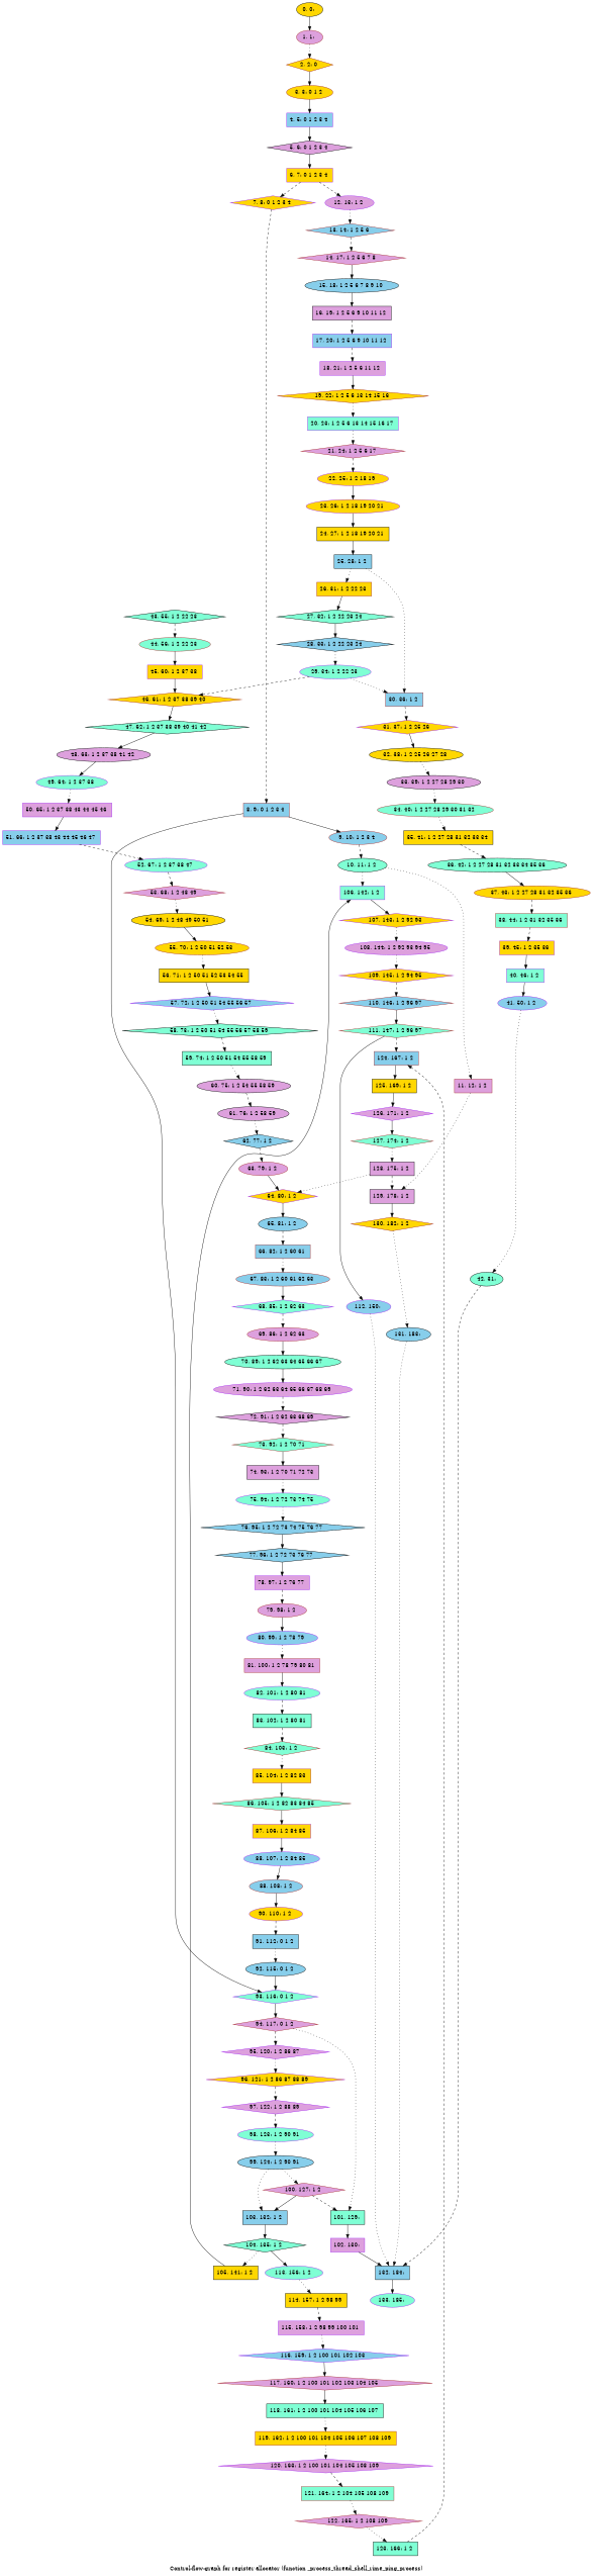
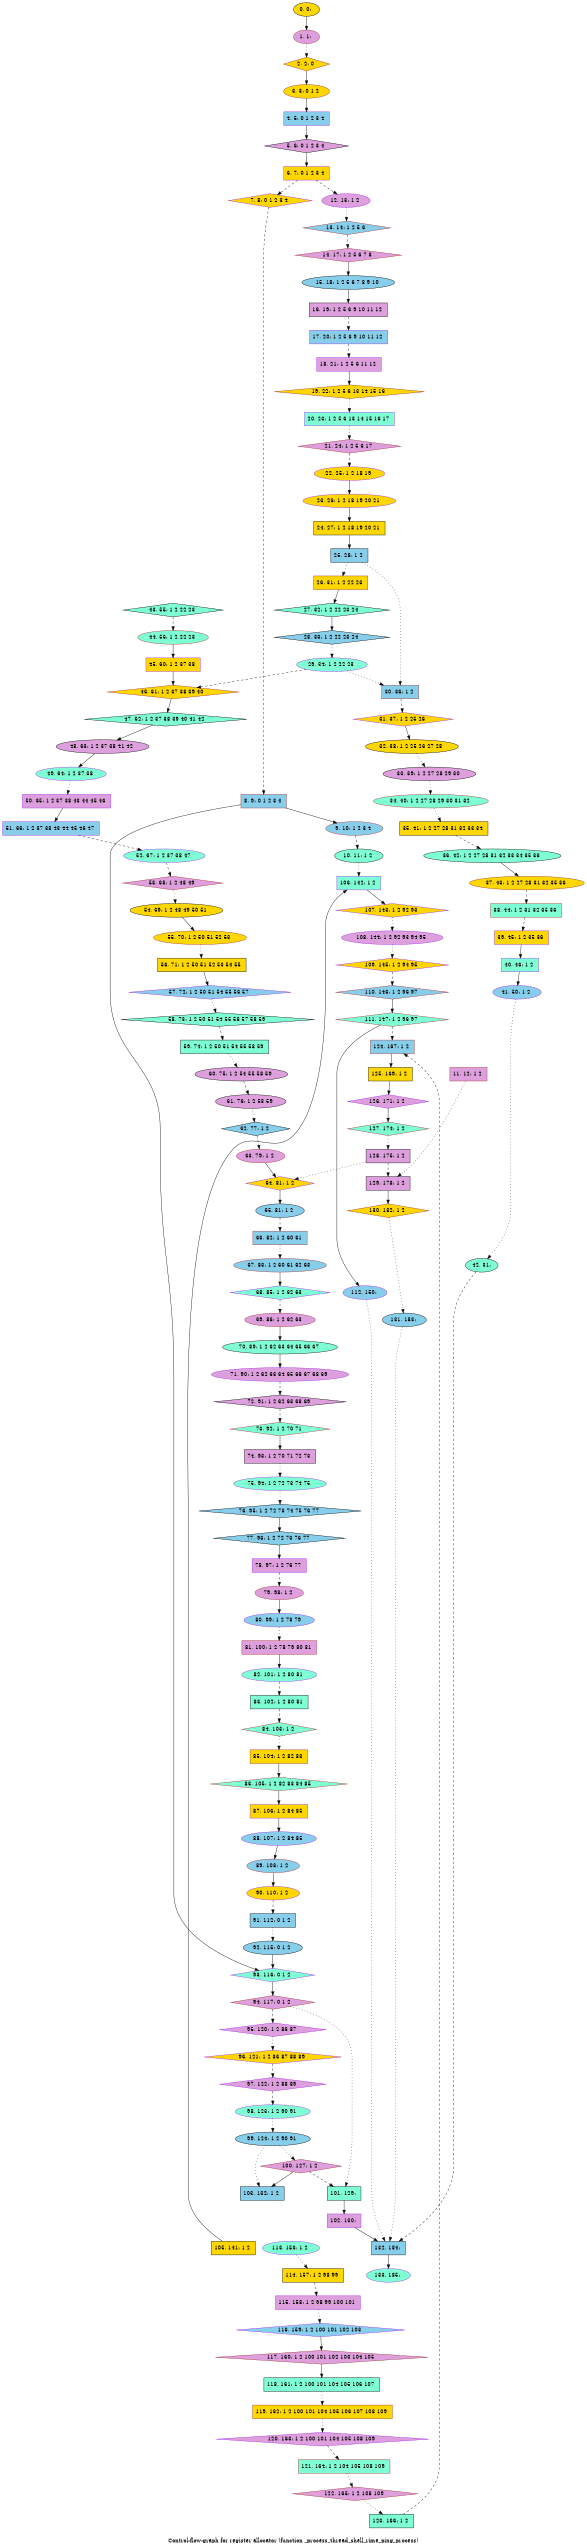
  digraph {
    label="Control-flow-graph for register allocator (function _process_thread_shell_rime_ping_process)"
    node [color=purple fillcolor=aquamarine shape=ellipse style=filled]
    edge [style=solid]
    n1 [color=black fillcolor=gold label="0, 0: "]
    n2 [color=brown fillcolor=plum label="1, 1: "]
    n3 [color=brown fillcolor=gold label="2, 2: 0 " shape=diamond]
    n4 [color=brown fillcolor=gold label="3, 3: 0 1 2 "]
    n5 [fillcolor=skyblue label="4, 5: 0 1 2 3 4 " shape=box]
    n6 [color=black fillcolor=plum label="5, 6: 0 1 2 3 4 " shape=diamond]
    n7 [fillcolor=gold label="6, 7: 0 1 2 3 4 " shape=box]
    n8 [fillcolor=gold label="7, 8: 0 1 2 3 4 " shape=diamond]
    n9 [fillcolor=plum label="12, 13: 1 2 "]
    n10 [color=brown fillcolor=skyblue label="8, 9: 0 1 2 3 4 " shape=box]
    n11 [color=brown fillcolor=skyblue label="13, 14: 1 2 5 6 " shape=diamond]
    n12 [color=brown fillcolor=skyblue label="9, 10: 1 2 3 4 "]
    n13 [label="93, 116: 0 1 2 " shape=diamond]
    n14 [color=black label="10, 11: 1 2 "]
    n15 [color=brown fillcolor=plum label="94, 117: 0 1 2 " shape=diamond]
    n16 [color=brown fillcolor=plum label="11, 12: 1 2 " shape=box]
    n17 [label="106, 142: 1 2 " shape=box]
    n18 [color=black fillcolor=plum label="129, 178: 1 2 " shape=box]
    n19 [fillcolor=gold label="107, 143: 1 2 92 93 " shape=diamond]
    n20 [color=brown fillcolor=gold label="130, 182: 1 2 " shape=diamond]
    n21 [color=brown fillcolor=plum label="14, 17: 1 2 5 6 7 8 " shape=diamond]
    n22 [color=black fillcolor=skyblue label="15, 18: 1 2 5 6 7 8 9 10 "]
    n23 [color=black fillcolor=plum label="16, 19: 1 2 5 6 9 10 11 12 " shape=box]
    n24 [fillcolor=skyblue label="17, 20: 1 2 5 6 9 10 11 12 " shape=box]
    n25 [fillcolor=plum label="18, 21: 1 2 5 6 11 12 " shape=box]
    n26 [color=brown fillcolor=gold label="19, 22: 1 2 5 6 13 14 15 16 " shape=diamond]
    n27 [label="20, 23: 1 2 5 6 13 14 15 16 17 " shape=box]
    n28 [color=brown fillcolor=plum label="21, 24: 1 2 5 6 17 " shape=diamond]
    n29 [fillcolor=gold label="22, 25: 1 2 18 19 "]
    n30 [fillcolor=gold label="23, 26: 1 2 18 19 20 21 "]
    n31 [color=black fillcolor=gold label="24, 27: 1 2 18 19 20 21 " shape=box]
    n32 [color=black fillcolor=skyblue label="25, 28: 1 2 " shape=box]
    n33 [color=brown fillcolor=gold label="26, 31: 1 2 22 23 " shape=box]
    n34 [color=brown fillcolor=skyblue label="30, 36: 1 2 " shape=box]
    n35 [color=black label="27, 32: 1 2 22 23 24 " shape=diamond]
    n36 [fillcolor=gold label="31, 37: 1 2 25 26 " shape=diamond]
    n37 [color=black fillcolor=skyblue label="28, 33: 1 2 22 23 24 " shape=diamond]
    n38 [label="29, 34: 1 2 22 23 "]
    n39 [color=brown fillcolor=gold label="46, 61: 1 2 37 38 39 40 " shape=diamond]
    n40 [color=black label="43, 55: 1 2 22 23 " shape=diamond]
    n41 [color=brown label="44, 56: 1 2 22 23 "]
    n42 [color=black fillcolor=gold label="32, 38: 1 2 25 26 27 28 "]
    n43 [color=black fillcolor=plum label="33, 39: 1 2 27 28 29 30 "]
    n44 [color=brown label="34, 40: 1 2 27 28 29 30 31 32 "]
    n45 [color=black fillcolor=gold label="35, 41: 1 2 27 28 31 32 33 34 " shape=box]
    n46 [color=black label="36, 42: 1 2 27 28 31 32 33 34 35 36 "]
    n47 [color=brown fillcolor=gold label="37, 43: 1 2 27 28 31 32 35 36 "]
    n48 [color=brown label="38, 44: 1 2 31 32 35 36 " shape=box]
    n49 [fillcolor=gold label="39, 45: 1 2 35 36 " shape=box]
    n50 [label="40, 46: 1 2 " shape=box]
    n51 [fillcolor=skyblue label="41, 50: 1 2 "]
    n52 [color=black label="42, 31:"]
    n53 [color=black fillcolor=skyblue label="132, 184: " shape=box]
    n54 [label="133, 185: "]
    n55 [fillcolor=gold label="45, 60: 1 2 37 38 " shape=box]
    n56 [color=black label="47, 62: 1 2 37 38 39 40 41 42 " shape=diamond]
    n57 [color=black fillcolor=plum label="48, 63: 1 2 37 38 41 42 "]
    n58 [label="49, 64: 1 2 37 38 "]
    n59 [fillcolor=plum label="50, 65: 1 2 37 38 43 44 45 46 " shape=box]
    n60 [fillcolor=skyblue label="51, 66: 1 2 37 38 43 44 45 46 47 " shape=box]
    n61 [label="52, 67: 1 2 37 38 47 "]
    n62 [color=brown fillcolor=plum label="53, 68: 1 2 48 49 " shape=diamond]
    n63 [color=black fillcolor=gold label="54, 69: 1 2 48 49 50 51 "]
    n64 [color=brown fillcolor=gold label="55, 70: 1 2 50 51 52 53 "]
    n65 [color=black fillcolor=gold label="56, 71: 1 2 50 51 52 53 54 55 " shape=box]
    n66 [fillcolor=skyblue label="57, 72: 1 2 50 51 54 55 56 57 " shape=diamond]
    n67 [color=black label="58, 73: 1 2 50 51 54 55 56 57 58 59 " shape=diamond]
    n68 [color=black label="59, 74: 1 2 50 51 54 55 58 59 " shape=box]
    n69 [color=black fillcolor=plum label="60, 75: 1 2 54 55 58 59 "]
    n70 [color=black fillcolor=plum label="61, 76: 1 2 58 59 "]
    n71 [color=black fillcolor=skyblue label="62, 77: 1 2 " shape=diamond]
    n72 [color=brown fillcolor=plum label="63, 79: 1 2 "]
-   n73 [fillcolor=gold label="64, 80: 1 2 " shape=diamond]
+   n73 [fillcolor=gold label="64, 81: 1 2" shape=diamond]
    n74 [color=black fillcolor=skyblue label="65, 81: 1 2 "]
    n75 [color=brown fillcolor=skyblue label="66, 82: 1 2 60 61 " shape=box]
    n76 [color=brown fillcolor=skyblue label="67, 83: 1 2 60 61 62 63 "]
    n77 [label="68, 85: 1 2 62 63 " shape=diamond]
    n78 [color=brown fillcolor=plum label="69, 86: 1 2 62 63 "]
    n79 [color=black label="70, 89: 1 2 62 63 64 65 66 67 "]
    n80 [fillcolor=plum label="71, 90: 1 2 62 63 64 65 66 67 68 69 "]
    n81 [color=black fillcolor=plum label="72, 91: 1 2 62 63 68 69 " shape=diamond]
    n82 [color=brown label="73, 92: 1 2 70 71 " shape=diamond]
    n83 [color=black fillcolor=plum label="74, 93: 1 2 70 71 72 73 " shape=box]
    n84 [label="75, 94: 1 2 72 73 74 75 "]
    n85 [color=black fillcolor=skyblue label="76, 95: 1 2 72 73 74 75 76 77 " shape=diamond]
    n86 [color=black fillcolor=skyblue label="77, 96: 1 2 72 73 76 77 " shape=diamond]
    n87 [fillcolor=plum label="78, 97: 1 2 76 77 " shape=box]
    n88 [color=brown fillcolor=plum label="79, 98: 1 2 "]
    n89 [fillcolor=skyblue label="80, 99: 1 2 78 79 "]
    n90 [color=brown fillcolor=plum label="81, 100: 1 2 78 79 80 81 " shape=box]
    n91 [label="82, 101: 1 2 80 81 "]
    n92 [color=black label="83, 102: 1 2 80 81 " shape=box]
    n93 [color=brown label="84, 103: 1 2 " shape=diamond]
    n94 [color=brown fillcolor=gold label="85, 104: 1 2 82 83 " shape=box]
    n95 [color=brown label="86, 105: 1 2 82 83 84 85 " shape=diamond]
    n96 [fillcolor=gold label="87, 106: 1 2 84 85 " shape=box]
    n97 [fillcolor=skyblue label="88, 107: 1 2 84 85 "]
-   n98 [color=brown fillcolor=skyblue label="88, 108: 1 2"]
+   n98 [color=brown fillcolor=skyblue label="89, 108: 1 2 "]
    n99 [fillcolor=gold label="90, 110: 1 2 "]
    n100 [color=black fillcolor=skyblue label="91, 112: 0 1 2 " shape=box]
    n101 [color=black fillcolor=skyblue label="92, 115: 0 1 2 "]
    n102 [fillcolor=plum label="95, 120: 1 2 86 87 " shape=diamond]
    n103 [color=black label="101, 129: " shape=box]
    n104 [fillcolor=gold label="96, 121: 1 2 86 87 88 89 " shape=diamond]
    n105 [fillcolor=plum label="102, 130: " shape=box]
    n106 [fillcolor=plum label="97, 122: 1 2 88 89 " shape=diamond]
    n107 [label="98, 123: 1 2 90 91 "]
    n108 [color=black fillcolor=skyblue label="99, 124: 1 2 90 91 "]
    n109 [color=brown fillcolor=plum label="100, 127: 1 2 " shape=diamond]
    n110 [color=black fillcolor=skyblue label="103, 132: 1 2 " shape=box]
-   n111 [color=black label="104, 135: 1 2 " shape=diamond]
    n112 [color=black fillcolor=gold label="105, 141: 1 2 " shape=box]
    n113 [label="113, 156: 1 2 "]
    n114 [color=black fillcolor=gold label="114, 157: 1 2 98 99 " shape=box]
    n115 [fillcolor=plum label="108, 144: 1 2 92 93 94 95 "]
    n116 [fillcolor=gold label="109, 145: 1 2 94 95 " shape=diamond]
    n117 [color=brown fillcolor=skyblue label="110, 146: 1 2 96 97 " shape=diamond]
    n118 [color=brown label="111, 147: 1 2 96 97 " shape=diamond]
    n119 [fillcolor=skyblue label="112, 150: "]
    n120 [color=brown fillcolor=skyblue label="124, 167: 1 2 " shape=box]
    n121 [color=black fillcolor=gold label="125, 169: 1 2 " shape=box]
    n122 [fillcolor=plum label="115, 158: 1 2 98 99 100 101 " shape=box]
    n123 [fillcolor=skyblue label="116, 159: 1 2 100 101 102 103 " shape=diamond]
    n124 [color=brown fillcolor=plum label="117, 160: 1 2 100 101 102 103 104 105 " shape=diamond]
    n125 [color=black label="118, 161: 1 2 100 101 104 105 106 107 " shape=box]
    n126 [color=brown fillcolor=gold label="119, 162: 1 2 100 101 104 105 106 107 108 109 " shape=box]
    n127 [fillcolor=plum label="120, 163: 1 2 100 101 104 105 108 109 " shape=diamond]
    n128 [color=brown label="121, 164: 1 2 104 105 108 109 " shape=box]
    n129 [color=brown fillcolor=plum label="122, 165: 1 2 108 109 " shape=diamond]
    n130 [color=black label="123, 166: 1 2 " shape=box]
    n131 [fillcolor=plum label="126, 171: 1 2 " shape=diamond]
    n132 [color=brown label="127, 174: 1 2 " shape=diamond]
    n133 [color=black fillcolor=plum label="128, 175: 1 2 " shape=box]
    n134 [color=black fillcolor=skyblue label="131, 183: "]
    n1 -> n2
    n2 -> n3 [style=dotted]
    n3 -> n4
    n4 -> n5
    n5 -> n6
    n6 -> n7
    n7 -> n8 [style=dashed]
    n7 -> n9 [style=dashed]
    n8 -> n10 [style=dashed]
    n9 -> n11 [style=dotted]
    n10 -> n12
    n10 -> n13
    n11 -> n21 [style=dashed]
    n12 -> n14 [style=dashed]
    n13 -> n15
-   n14 -> n16 [style=dotted]
    n14 -> n17 [style=dotted]
    n15 -> n102 [style=dashed]
    n15 -> n103 [style=dotted]
    n16 -> n18 [style=dotted]
    n17 -> n19
    n18 -> n20
    n19 -> n115 [style=dotted]
    n20 -> n134 [style=dotted]
    n21 -> n22
    n22 -> n23
    n23 -> n24 [style=dashed]
    n24 -> n25 [style=dashed]
    n25 -> n26
    n26 -> n27 [style=dotted]
    n27 -> n28 [style=dotted]
    n28 -> n29 [style=dashed]
    n29 -> n30
    n30 -> n31
    n31 -> n32
    n32 -> n33 [style=dotted]
    n32 -> n34 [style=dotted]
    n33 -> n35
    n34 -> n36 [style=dashed]
    n35 -> n37
    n36 -> n42
    n37 -> n38 [style=dotted]
    n38 -> n34 [style=dotted]
    n38 -> n39 [style=dashed]
    n39 -> n56
    n40 -> n41 [style=dashed]
    n41 -> n55
    n42 -> n43 [style=dotted]
    n43 -> n44 [style=dotted]
    n44 -> n45 [style=dotted]
    n45 -> n46 [style=dashed]
    n46 -> n47
    n47 -> n48 [style=dashed]
    n48 -> n49 [style=dashed]
    n49 -> n50
    n50 -> n51
    n51 -> n52 [style=dotted]
    n52 -> n53 [style=dashed]
    n53 -> n54
    n55 -> n39
    n56 -> n57
    n57 -> n58
    n58 -> n59 [style=dotted]
    n59 -> n60
    n60 -> n61 [style=dashed]
    n61 -> n62 [style=dashed]
    n62 -> n63 [style=dotted]
    n63 -> n64
    n64 -> n65 [style=dotted]
    n65 -> n66
    n66 -> n67 [style=dotted]
    n67 -> n68 [style=dashed]
    n68 -> n69 [style=dotted]
    n69 -> n70 [style=dashed]
    n70 -> n71 [style=dotted]
    n71 -> n72 [style=dashed]
    n72 -> n73
    n73 -> n74
    n74 -> n75 [style=dashed]
    n75 -> n76 [style=dotted]
    n76 -> n77
    n77 -> n78 [style=dashed]
    n78 -> n79
    n79 -> n80
    n80 -> n81 [style=dashed]
    n81 -> n82 [style=dashed]
    n82 -> n83
    n83 -> n84 [style=dotted]
    n84 -> n85 [style=dotted]
    n85 -> n86
    n86 -> n87
    n87 -> n88 [style=dashed]
    n88 -> n89
    n89 -> n90 [style=dotted]
    n90 -> n91
    n91 -> n92 [style=dashed]
    n92 -> n93 [style=dashed]
    n93 -> n94 [style=dotted]
    n94 -> n95
    n95 -> n96
    n96 -> n97
    n97 -> n98
    n98 -> n99
    n99 -> n100 [style=dashed]
    n100 -> n101 [style=dotted]
    n101 -> n13
    n102 -> n104 [style=dotted]
    n103 -> n105
    n104 -> n106 [style=dashed]
    n105 -> n53
    n106 -> n107 [style=dashed]
    n107 -> n108 [style=dotted]
    n108 -> n109 [style=dotted]
    n108 -> n110 [style=dotted]
    n109 -> n103 [style=dashed]
    n109 -> n110
-   n110 -> n111
-   n111 -> n112 [style=dotted]
-   n111 -> n113
    n112 -> n17
    n113 -> n114 [style=dotted]
    n114 -> n122 [style=dashed]
    n115 -> n116 [style=dotted]
    n116 -> n117 [style=dashed]
    n117 -> n118
    n118 -> n119
    n118 -> n120 [style=dashed]
    n119 -> n53 [style=dotted]
    n120 -> n121
    n121 -> n131
    n122 -> n123 [style=dotted]
    n123 -> n124
    n124 -> n125
    n125 -> n126 [style=dotted]
    n126 -> n127 [style=dotted]
    n127 -> n128 [style=dashed]
    n128 -> n129 [style=dotted]
    n129 -> n130 [style=dotted]
    n130 -> n120 [style=dashed]
    n131 -> n132
    n132 -> n133 [style=dotted]
    n133 -> n18 [style=dashed]
    n133 -> n73 [style=dotted]
    n134 -> n53 [style=dotted]
  }
